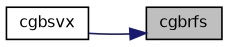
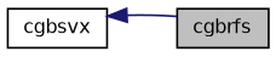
  digraph {
    rankdir=RL
    node [color=black fontname=Helvetica fontsize=10 shape=record style=filled]
    n1 [fillcolor=grey75 fontcolor=black height=0.2 label=cgbrfs width=0.4]
    n2 [fillcolor=white height=0.2 label=cgbsvx width=0.4]
-   n1 -> n2 [color=midnightblue dir=back fontname=Helvetica fontsize=10 labelfontname=Helvetica labelfontsize=10 style=solid]
+   n2 -> n1 [color=midnightblue dir=back fontname=Helvetica fontsize=10 labelfontname=Helvetica labelfontsize=10 style=solid]
  }
